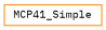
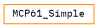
  digraph {
    rankdir=LR
    fontname="IBM Plex Mono"
-   n1 [color=darkorange fillcolor=white fontname="IBM Plex Mono" fontsize=10 height=0.2 label=MCP41_Simple shape=record style=filled width=0.4]
+   n1 [color=darkorange fillcolor=white fontname="IBM Plex Mono" fontsize=10 height=0.2 label=MCP61_Simple shape=record style=filled width=0.4]
  }
